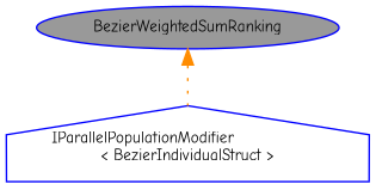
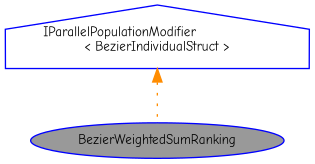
  digraph {
    fontname="Comic Neue"
    node [color=blue fontname="Comic Neue" fontsize=10 style=filled]
    n1 [fillcolor=grey60 fontcolor=black height=0.2 label=BezierWeightedSumRanking shape=ellipse width=0.4]
    n2 [fillcolor=white height=0.2 label="IParallelPopulationModifier\l\< BezierIndividualStruct \>" shape=house width=0.4]
-   n1 -> n2 [color=darkorange dir=back fontname="Comic Neue" fontsize=10 labelfontname=Helvetica labelfontsize=10 style=dotted]
+   n2 -> n1 [color=darkorange dir=back fontname="Comic Neue" fontsize=10 labelfontname=Helvetica labelfontsize=10 style=dotted]
  }
